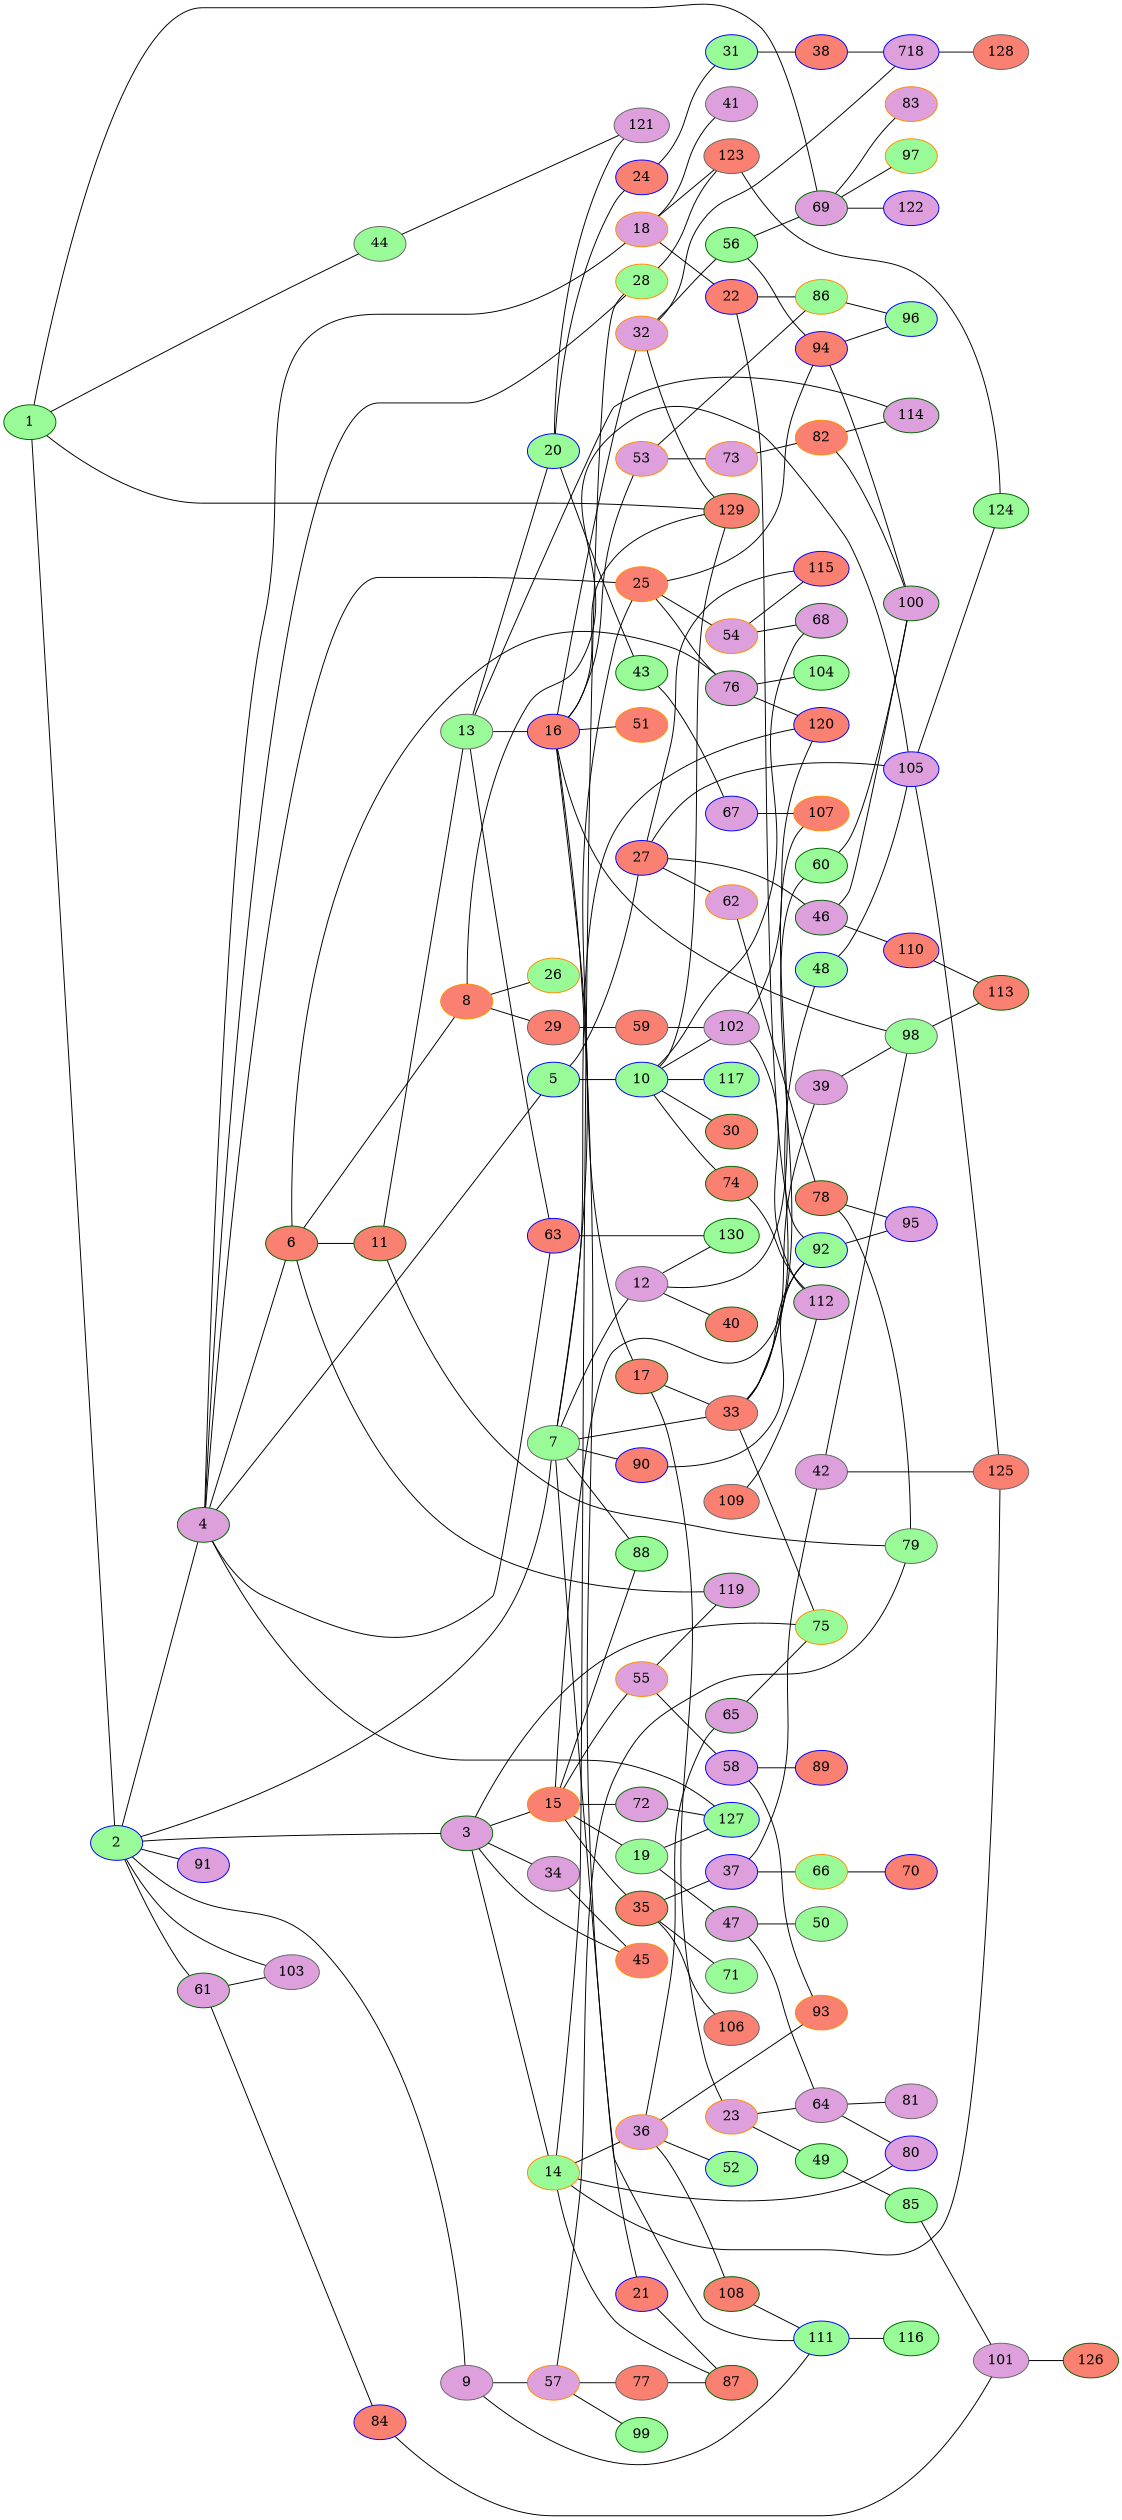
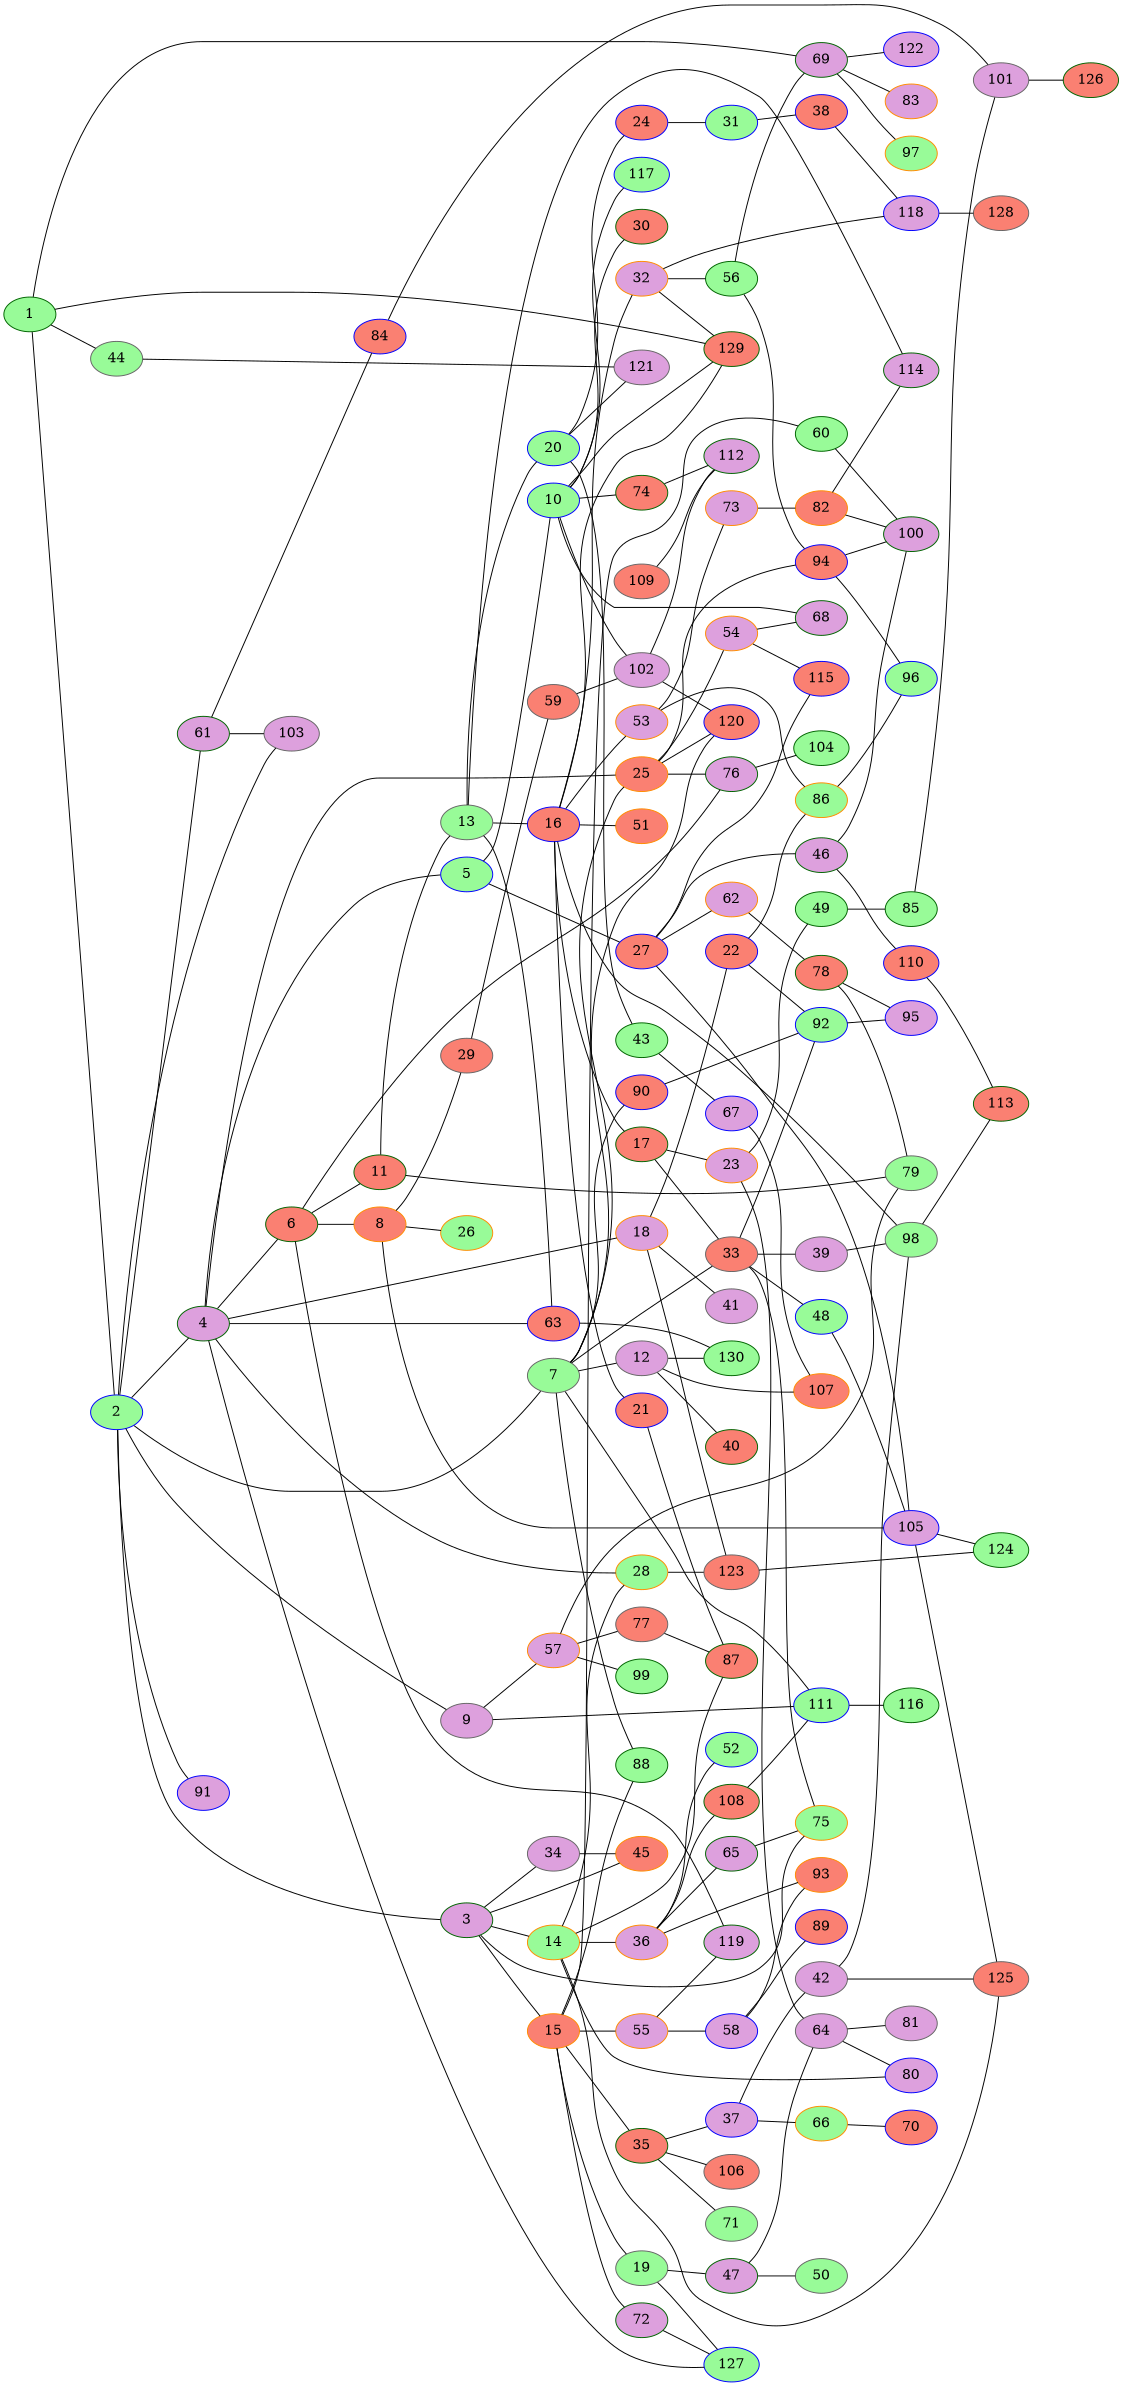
  graph {
    rankdir=LR
    node [color=darkgreen fillcolor=plum style=filled]
    1 [fillcolor=palegreen]
    2 [color=blue fillcolor=palegreen]
    44 [color=gray40 fillcolor=palegreen]
    69
    129 [fillcolor=salmon]
    3
    4
    7 [color=gray40 fillcolor=palegreen]
    9 [color=gray40]
    61
    91 [color=blue]
    103 [color=gray40]
    121 [color=gray40]
    83 [color=darkorange]
    97 [color=darkorange fillcolor=palegreen]
    122 [color=blue]
    14 [color=darkorange fillcolor=palegreen]
    15 [color=darkorange fillcolor=salmon]
    34 [color=gray40]
    45 [color=darkorange fillcolor=salmon]
    75 [color=darkorange fillcolor=palegreen]
    5 [color=blue fillcolor=palegreen]
    6 [fillcolor=salmon]
    18 [color=darkorange]
    25 [color=darkorange fillcolor=salmon]
    28 [color=darkorange fillcolor=palegreen]
    63 [color=blue fillcolor=salmon]
    127 [color=blue fillcolor=palegreen]
    12 [color=gray40]
    33 [color=gray40 fillcolor=salmon]
    88 [fillcolor=palegreen]
    90 [color=blue fillcolor=salmon]
    111 [color=blue fillcolor=palegreen]
    120 [color=blue fillcolor=salmon]
    57 [color=darkorange]
    84 [color=blue fillcolor=salmon]
    36 [color=darkorange]
    80 [color=blue]
    87 [fillcolor=salmon]
    125 [color=gray40 fillcolor=salmon]
    19 [color=gray40 fillcolor=palegreen]
    35 [fillcolor=salmon]
    55 [color=darkorange]
    60 [fillcolor=palegreen]
    72
    10 [color=blue fillcolor=palegreen]
    27 [color=blue fillcolor=salmon]
    8 [color=darkorange fillcolor=salmon]
    11 [fillcolor=salmon]
    76
    119
    22 [color=blue fillcolor=salmon]
    41 [color=gray40]
    123 [color=gray40 fillcolor=salmon]
    54 [color=darkorange]
    94 [color=blue fillcolor=salmon]
    130 [fillcolor=palegreen]
    30 [fillcolor=salmon]
    68
    74 [fillcolor=salmon]
    102 [color=gray40]
    117 [color=blue fillcolor=palegreen]
    105 [color=blue]
    46
    62 [color=darkorange]
    115 [color=blue fillcolor=salmon]
    26 [color=darkorange fillcolor=palegreen]
    29 [color=gray40 fillcolor=salmon]
    13 [color=gray40 fillcolor=palegreen]
    79 [color=gray40 fillcolor=palegreen]
    104 [fillcolor=palegreen]
    40 [fillcolor=salmon]
    107 [color=darkorange fillcolor=salmon]
    92 [color=blue fillcolor=palegreen]
    39 [color=gray40]
    48 [color=blue fillcolor=palegreen]
    116 [fillcolor=palegreen]
    59 [color=gray40 fillcolor=salmon]
    124 [fillcolor=palegreen]
    77 [color=gray40 fillcolor=salmon]
    99 [fillcolor=palegreen]
    112
    16 [color=blue fillcolor=salmon]
    20 [color=blue fillcolor=palegreen]
    114
    17 [fillcolor=salmon]
    21 [color=blue fillcolor=salmon]
    32 [color=darkorange]
    51 [color=darkorange fillcolor=salmon]
    53 [color=darkorange]
    98 [color=gray40 fillcolor=palegreen]
    24 [color=blue fillcolor=salmon]
    43 [fillcolor=palegreen]
    52 [color=blue fillcolor=palegreen]
    65
    93 [color=darkorange fillcolor=salmon]
    108 [fillcolor=salmon]
    47
    37 [color=blue]
    71 [color=gray40 fillcolor=palegreen]
    106 [color=gray40 fillcolor=salmon]
    58 [color=blue]
    100
    23 [color=darkorange]
    56 [fillcolor=palegreen]
-   118 [color=blue label=718]
+   118 [color=blue]
    86 [color=darkorange fillcolor=palegreen]
    73 [color=darkorange]
    113 [fillcolor=salmon]
    49 [fillcolor=palegreen]
    64 [color=gray40]
    50 [color=gray40 fillcolor=palegreen]
    31 [color=blue fillcolor=palegreen]
    67 [color=blue]
    96 [color=blue fillcolor=palegreen]
    95 [color=blue]
    85 [fillcolor=palegreen]
    81 [color=gray40]
    38 [color=blue fillcolor=salmon]
    110 [color=blue fillcolor=salmon]
    78 [fillcolor=salmon]
    128 [color=gray40 fillcolor=salmon]
    42 [color=gray40]
    66 [color=darkorange fillcolor=palegreen]
    70 [color=blue fillcolor=salmon]
    101 [color=gray40]
    82 [color=darkorange fillcolor=salmon]
    89 [color=blue fillcolor=salmon]
    109 [color=gray40 fillcolor=salmon]
    126 [fillcolor=salmon]
    1 -- 2
    1 -- 44
    1 -- 69
    1 -- 129
    2 -- 3
    2 -- 4
    2 -- 7
    2 -- 9
    2 -- 61
    2 -- 91
    2 -- 103
    44 -- 121
    69 -- 83
    69 -- 97
    69 -- 122
    3 -- 14
    3 -- 15
    3 -- 34
    3 -- 45
    3 -- 75
    4 -- 5
    4 -- 6
    4 -- 18
    4 -- 25
    4 -- 28
    4 -- 63
    4 -- 127
    7 -- 25
    7 -- 12
    7 -- 33
    7 -- 88
    7 -- 90
    7 -- 111
    7 -- 120
    9 -- 111
    9 -- 57
    61 -- 103
    61 -- 84
    14 -- 28
    14 -- 36
    14 -- 80
    14 -- 87
    14 -- 125
    15 -- 88
    15 -- 19
    15 -- 35
    15 -- 55
    15 -- 60
    15 -- 72
    34 -- 45
    5 -- 10
    5 -- 27
    6 -- 8
    6 -- 11
    6 -- 76
    6 -- 119
    18 -- 22
    18 -- 41
    18 -- 123
-   76 -- 120
+   25 -- 120
    25 -- 76
    25 -- 54
    25 -- 94
    28 -- 123
    63 -- 130
    12 -- 130
    12 -- 40
    12 -- 107
    33 -- 75
    33 -- 92
    33 -- 39
    33 -- 48
    90 -- 92
    111 -- 116
    57 -- 79
    57 -- 77
    57 -- 99
    84 -- 101
    36 -- 52
    36 -- 65
    36 -- 93
    36 -- 108
    19 -- 127
    19 -- 47
    35 -- 37
    35 -- 71
    35 -- 106
    55 -- 119
    55 -- 58
    60 -- 100
    72 -- 127
    10 -- 129
    10 -- 30
    10 -- 68
    10 -- 74
    10 -- 102
    10 -- 117
    27 -- 105
    27 -- 46
    27 -- 62
    27 -- 115
    8 -- 105
    8 -- 26
    8 -- 29
    11 -- 13
    11 -- 79
    76 -- 104
    22 -- 92
    22 -- 86
    123 -- 124
    54 -- 68
    54 -- 115
    94 -- 100
    94 -- 96
    74 -- 112
    102 -- 120
    102 -- 112
    105 -- 125
    105 -- 124
    46 -- 100
    46 -- 110
    62 -- 78
    29 -- 59
    13 -- 63
    13 -- 16
    13 -- 20
    13 -- 114
    92 -- 95
    39 -- 98
    48 -- 105
    59 -- 102
    77 -- 87
    16 -- 129
    16 -- 17
    16 -- 21
    16 -- 32
    16 -- 51
    16 -- 53
    16 -- 98
    20 -- 121
    20 -- 24
    20 -- 43
    17 -- 33
    17 -- 23
    21 -- 87
    32 -- 129
    32 -- 56
    32 -- 118
    53 -- 86
    53 -- 73
    98 -- 113
    24 -- 31
    43 -- 67
    65 -- 75
    108 -- 111
    47 -- 64
    47 -- 50
    37 -- 42
    37 -- 66
    58 -- 93
    58 -- 89
    23 -- 49
    23 -- 64
    56 -- 69
    56 -- 94
    118 -- 128
    86 -- 96
    73 -- 82
    49 -- 85
    64 -- 80
    64 -- 81
    31 -- 38
    67 -- 107
    85 -- 101
    38 -- 118
    110 -- 113
    78 -- 79
    78 -- 95
    42 -- 125
    42 -- 98
    66 -- 70
    101 -- 126
    82 -- 114
    82 -- 100
    109 -- 112
  }
